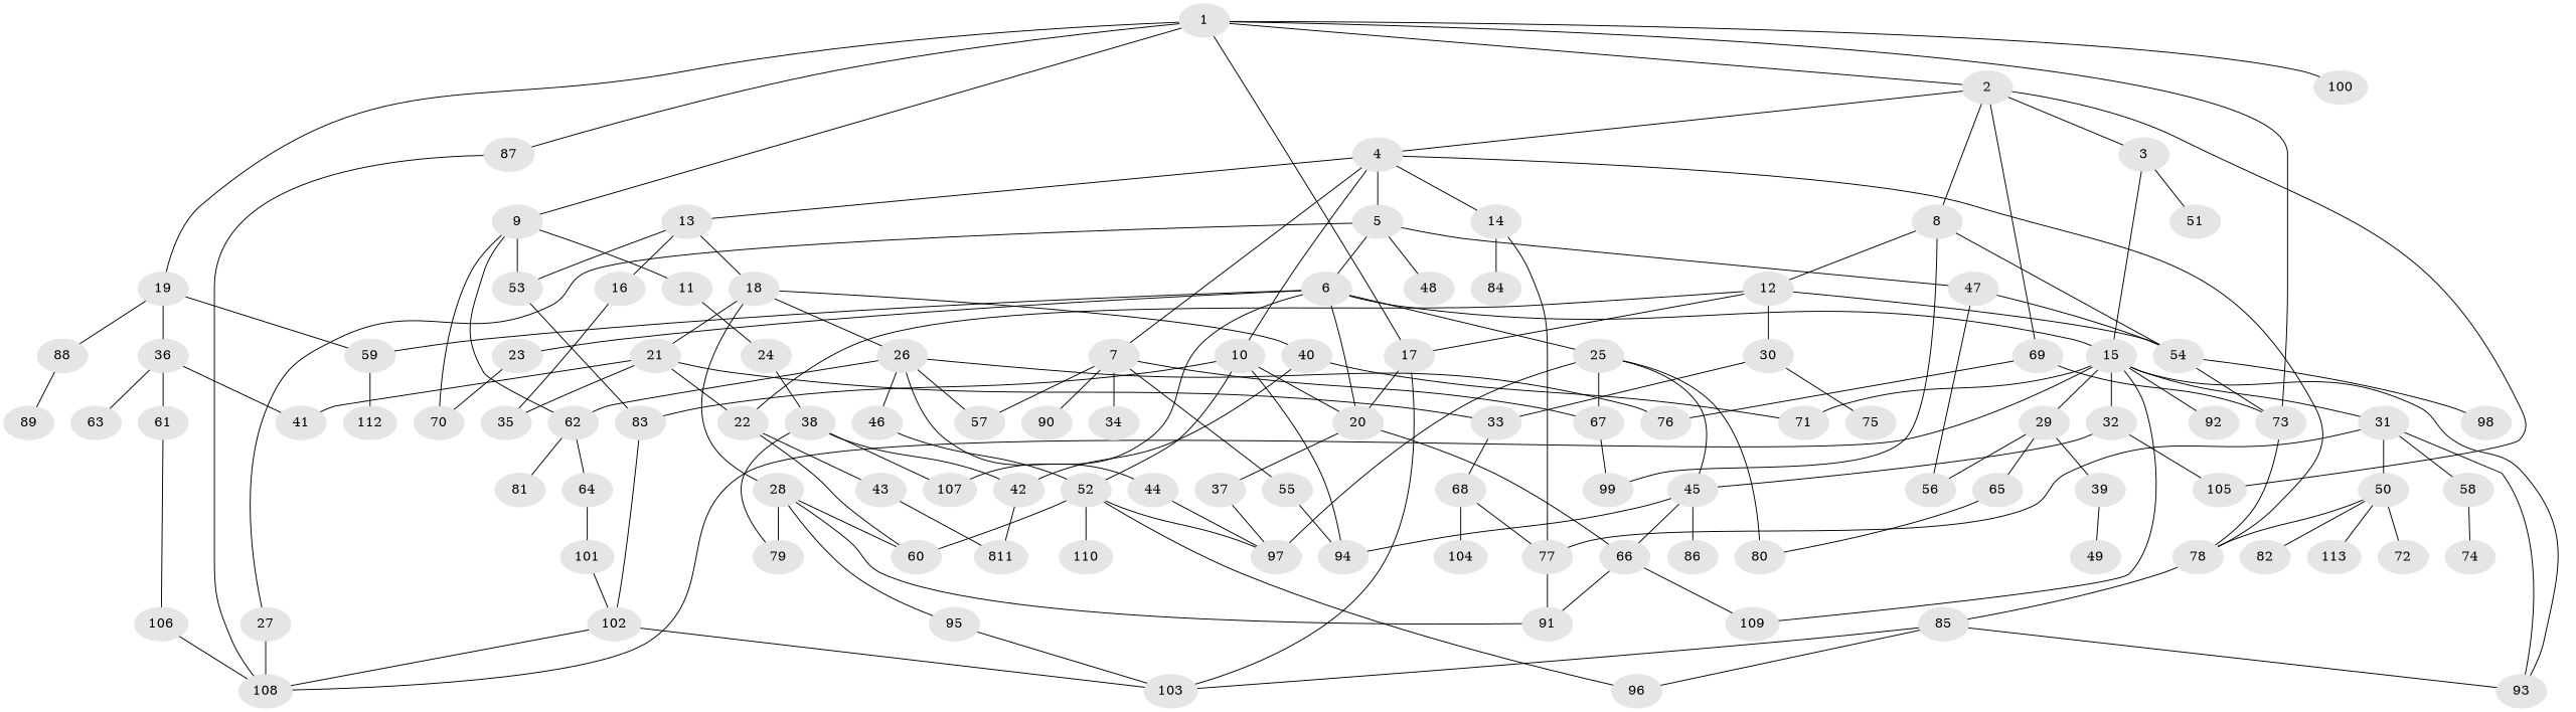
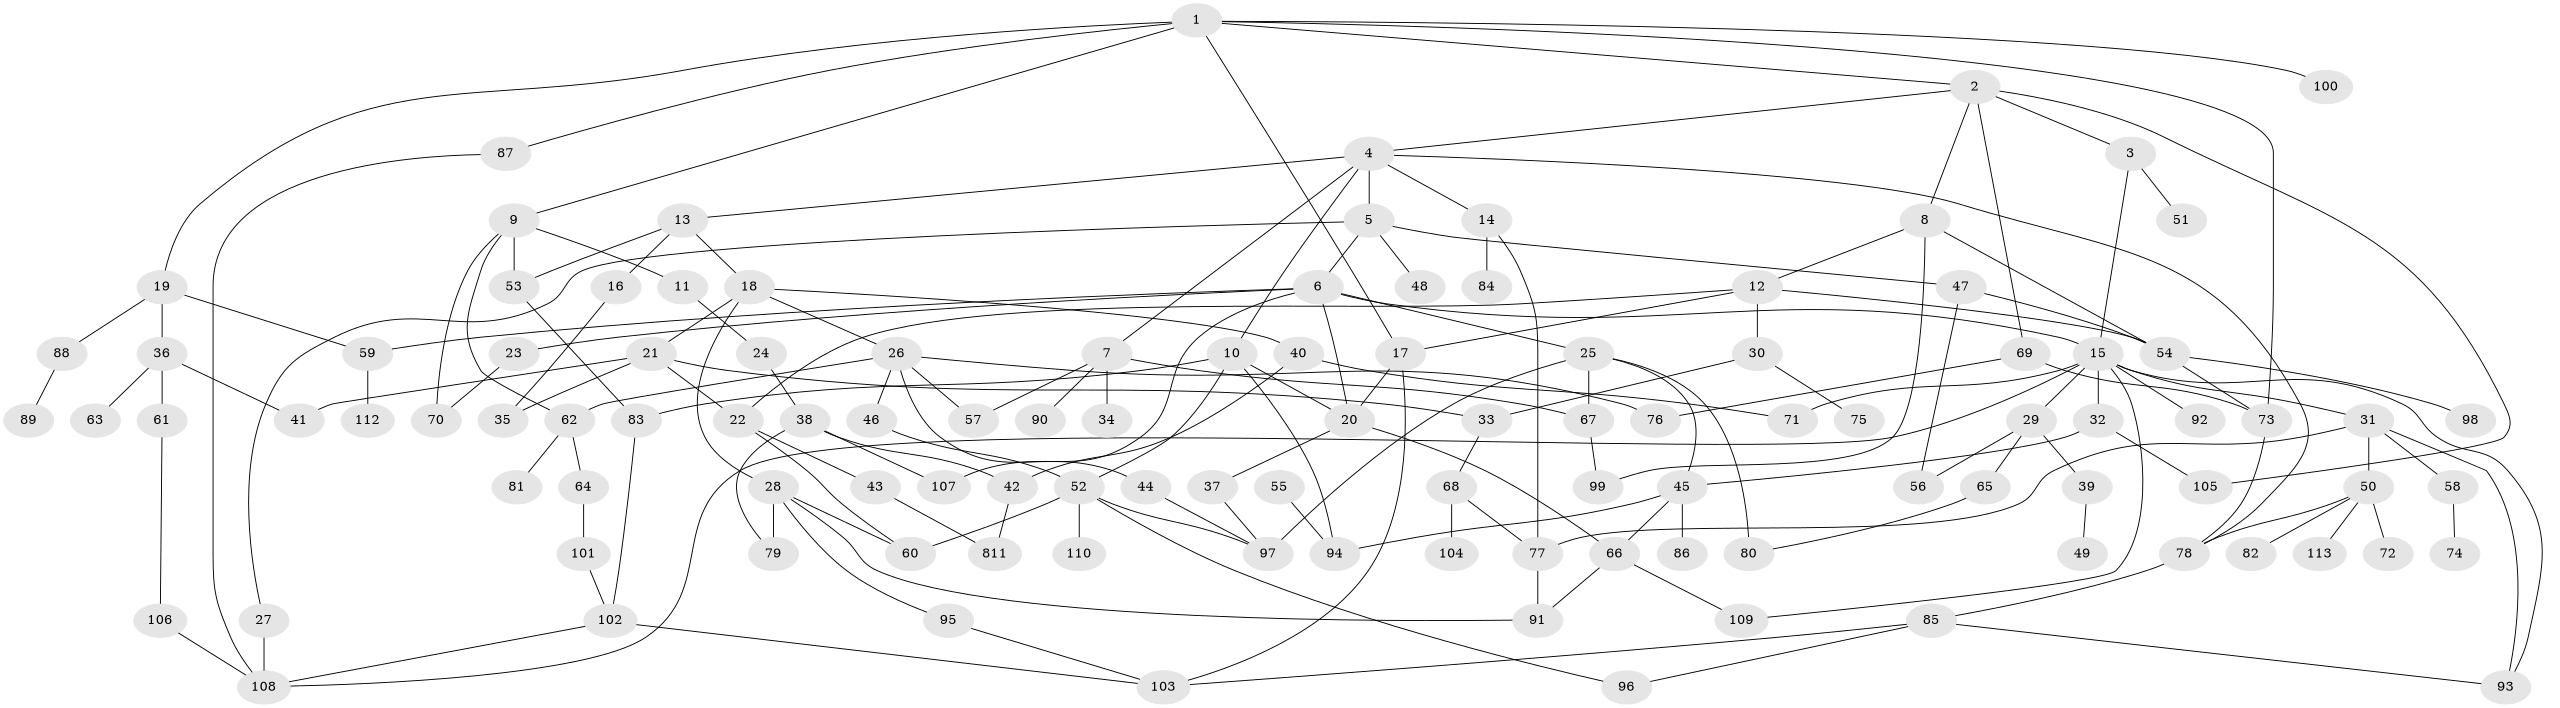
  graph {
    node [color=gray90 style=filled]
    1
    2
    9
    17
    19
    73
    87
    100
    3
    4
    8
    69
    105
    11
    53
    62
    70
    20
    103
    59
    36
    88
    78
    108
    15
    51
    5
    7
    10
    13
    14
    12
    54
    99
    76
    29
    31
    32
    92
    93
    109
    71
    6
    27
    47
    48
    34
    55
    57
    67
    90
    52
    83
    94
    16
    18
    77
    84
    85
    23
    25
    107
    56
    37
    66
    45
    80
    97
    112
    22
    30
    98
    24
    64
    81
    60
    96
    110
    102
    38
    43
    33
    75
    35
    21
    26
    28
    40
    91
    39
    65
    50
    58
    41
    44
    46
    79
    95
    42
    61
    63
    89
    68
    n104 [label=811]
    86
    49
    72
    82
    113
    74
    104
    106
    101
    1 -- 2
    1 -- 9
    1 -- 17
    1 -- 19
    1 -- 73
    1 -- 87
    1 -- 100
    2 -- 3
    2 -- 4
    2 -- 8
    2 -- 69
    2 -- 105
    9 -- 11
    9 -- 53
    9 -- 62
    9 -- 70
    17 -- 20
    17 -- 103
    19 -- 59
    19 -- 36
    19 -- 88
    73 -- 78
    87 -- 108
    3 -- 15
    3 -- 51
    4 -- 78
    4 -- 5
    4 -- 7
    4 -- 10
    4 -- 13
    4 -- 14
    8 -- 12
    8 -- 54
    8 -- 99
    69 -- 73
    69 -- 76
    11 -- 24
    53 -- 83
    62 -- 64
    62 -- 81
    20 -- 37
    20 -- 66
    59 -- 112
    36 -- 41
    36 -- 61
    36 -- 63
    88 -- 89
    78 -- 85
    15 -- 108
    15 -- 29
    15 -- 31
    15 -- 32
    15 -- 92
    15 -- 93
    15 -- 109
    15 -- 71
    5 -- 6
    5 -- 27
    5 -- 47
    5 -- 48
    7 -- 34
-   7 -- 55
    7 -- 57
    7 -- 67
    7 -- 90
    10 -- 20
    10 -- 52
    10 -- 83
    10 -- 94
    13 -- 53
    13 -- 16
    13 -- 18
    14 -- 77
    14 -- 84
    12 -- 17
    12 -- 54
    12 -- 22
    12 -- 30
    54 -- 73
    54 -- 98
    29 -- 56
    29 -- 39
    29 -- 65
    31 -- 93
    31 -- 77
    31 -- 50
    31 -- 58
    32 -- 105
    32 -- 45
    6 -- 20
    6 -- 59
    6 -- 15
    6 -- 23
    6 -- 25
    6 -- 107
    27 -- 108
    47 -- 54
    47 -- 56
    55 -- 94
    67 -- 99
    52 -- 97
    52 -- 60
    52 -- 96
    52 -- 110
    83 -- 102
    16 -- 35
    18 -- 21
    18 -- 26
    18 -- 28
    18 -- 40
    77 -- 91
    85 -- 103
    85 -- 93
    85 -- 96
    23 -- 70
    25 -- 67
    25 -- 45
    25 -- 80
    25 -- 97
    37 -- 97
    66 -- 109
    66 -- 91
    45 -- 94
    45 -- 66
    45 -- 86
    22 -- 60
    22 -- 43
    30 -- 33
    30 -- 75
    24 -- 38
    64 -- 101
    102 -- 103
    102 -- 108
    38 -- 107
    38 -- 79
    38 -- 42
    43 -- n104
    33 -- 68
    21 -- 22
    21 -- 33
    21 -- 35
    21 -- 41
    26 -- 62
    26 -- 76
    26 -- 57
    26 -- 44
    26 -- 46
    28 -- 60
    28 -- 91
    28 -- 79
    28 -- 95
    40 -- 71
    40 -- 42
    39 -- 49
    65 -- 80
    50 -- 78
    50 -- 72
    50 -- 82
    50 -- 113
    58 -- 74
    44 -- 97
    46 -- 52
    95 -- 103
    42 -- n104
    61 -- 106
    68 -- 77
    68 -- 104
    106 -- 108
    101 -- 102
  }
